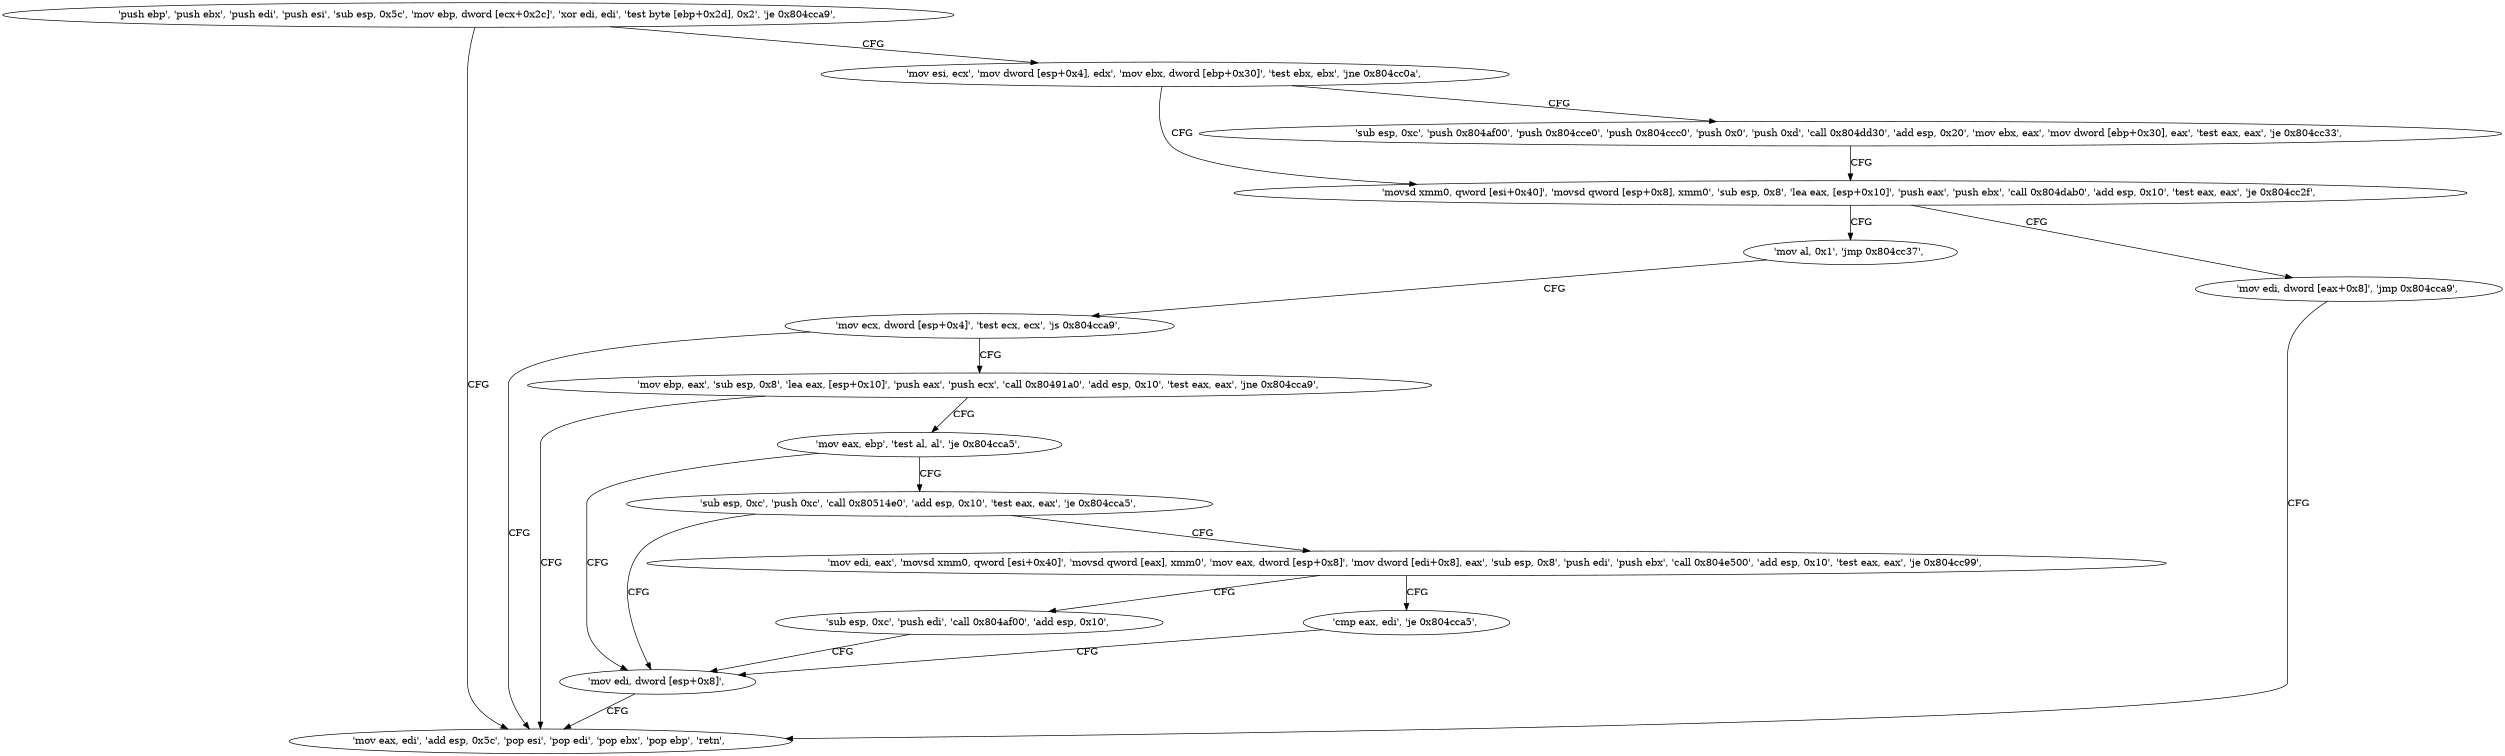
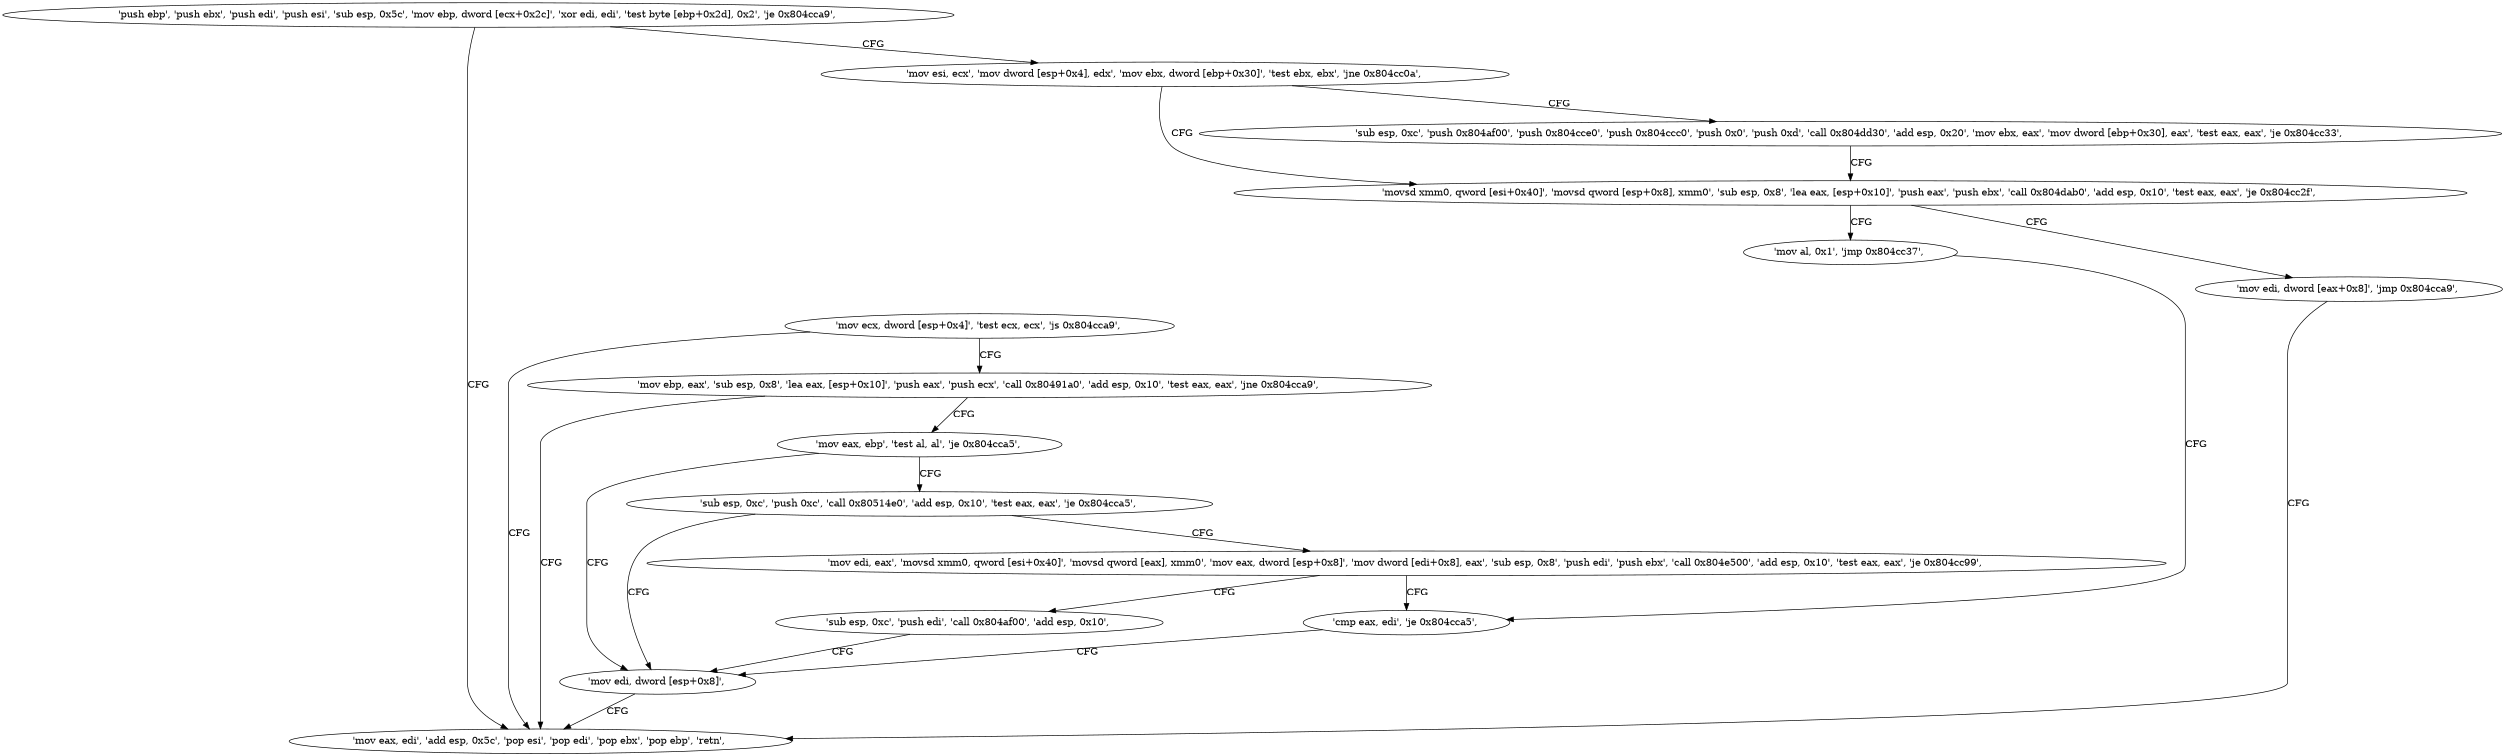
  digraph {
    n1 [label="'push ebp', 'push ebx', 'push edi', 'push esi', 'sub esp, 0x5c', 'mov ebp, dword [ecx+0x2c]', 'xor edi, edi', 'test byte [ebp+0x2d], 0x2', 'je 0x804cca9', "]
    n2 [label="'mov eax, edi', 'add esp, 0x5c', 'pop esi', 'pop edi', 'pop ebx', 'pop ebp', 'retn', "]
    n3 [label="'mov esi, ecx', 'mov dword [esp+0x4], edx', 'mov ebx, dword [ebp+0x30]', 'test ebx, ebx', 'jne 0x804cc0a', "]
    n4 [label="'movsd xmm0, qword [esi+0x40]', 'movsd qword [esp+0x8], xmm0', 'sub esp, 0x8', 'lea eax, [esp+0x10]', 'push eax', 'push ebx', 'call 0x804dab0', 'add esp, 0x10', 'test eax, eax', 'je 0x804cc2f', "]
    n5 [label="'sub esp, 0xc', 'push 0x804af00', 'push 0x804cce0', 'push 0x804ccc0', 'push 0x0', 'push 0xd', 'call 0x804dd30', 'add esp, 0x20', 'mov ebx, eax', 'mov dword [ebp+0x30], eax', 'test eax, eax', 'je 0x804cc33', "]
    n6 [label="'mov al, 0x1', 'jmp 0x804cc37', "]
    n7 [label="'mov edi, dword [eax+0x8]', 'jmp 0x804cca9', "]
    n8 [label="'mov ecx, dword [esp+0x4]', 'test ecx, ecx', 'js 0x804cca9', "]
    n9 [label="'mov ebp, eax', 'sub esp, 0x8', 'lea eax, [esp+0x10]', 'push eax', 'push ecx', 'call 0x80491a0', 'add esp, 0x10', 'test eax, eax', 'jne 0x804cca9', "]
    n10 [label="'mov eax, ebp', 'test al, al', 'je 0x804cca5', "]
    n11 [label="'mov edi, dword [esp+0x8]', "]
    n12 [label="'sub esp, 0xc', 'push 0xc', 'call 0x80514e0', 'add esp, 0x10', 'test eax, eax', 'je 0x804cca5', "]
    n13 [label="'mov edi, eax', 'movsd xmm0, qword [esi+0x40]', 'movsd qword [eax], xmm0', 'mov eax, dword [esp+0x8]', 'mov dword [edi+0x8], eax', 'sub esp, 0x8', 'push edi', 'push ebx', 'call 0x804e500', 'add esp, 0x10', 'test eax, eax', 'je 0x804cc99', "]
    n14 [label="'sub esp, 0xc', 'push edi', 'call 0x804af00', 'add esp, 0x10', "]
    n15 [label="'cmp eax, edi', 'je 0x804cca5', "]
    n1 -> n2 [label=CFG]
    n1 -> n3 [label=CFG]
    n3 -> n4 [label=CFG]
    n3 -> n5 [label=CFG]
    n4 -> n6 [label=CFG]
    n4 -> n7 [label=CFG]
    n5 -> n4 [label=CFG]
-   n6 -> n8 [label=CFG]
+   n6 -> n15 [label=CFG]
    n7 -> n2 [label=CFG]
    n8 -> n2 [label=CFG]
    n8 -> n9 [label=CFG]
    n9 -> n2 [label=CFG]
    n9 -> n10 [label=CFG]
    n10 -> n11 [label=CFG]
    n10 -> n12 [label=CFG]
    n11 -> n2 [label=CFG]
    n12 -> n11 [label=CFG]
    n12 -> n13 [label=CFG]
    n13 -> n14 [label=CFG]
    n13 -> n15 [label=CFG]
    n14 -> n11 [label=CFG]
    n15 -> n11 [label=CFG]
  }
